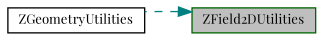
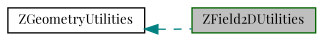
  digraph {
    rankdir=LR
    fontname="Playfair Display"
    node [fontname="Playfair Display" fontsize=10 shape=box style=filled]
    n1 [color=black fillcolor=white height=0.2 label=ZGeometryUtilities width=0.4]
    n2 [color=darkgreen fillcolor=grey75 fontcolor=black height=0.2 label=ZField2DUtilities width=0.4]
-   n2 -> n1 [dir=back fontname="Playfair Display" fontsize=10 labelfontname=Helvetica labelfontsize=10 shape=plaintext style=dashed color=teal]
+   n1 -> n2 [dir=back fontname="Playfair Display" fontsize=10 labelfontname=Helvetica labelfontsize=10 shape=plaintext style=dashed color=teal]
  }
